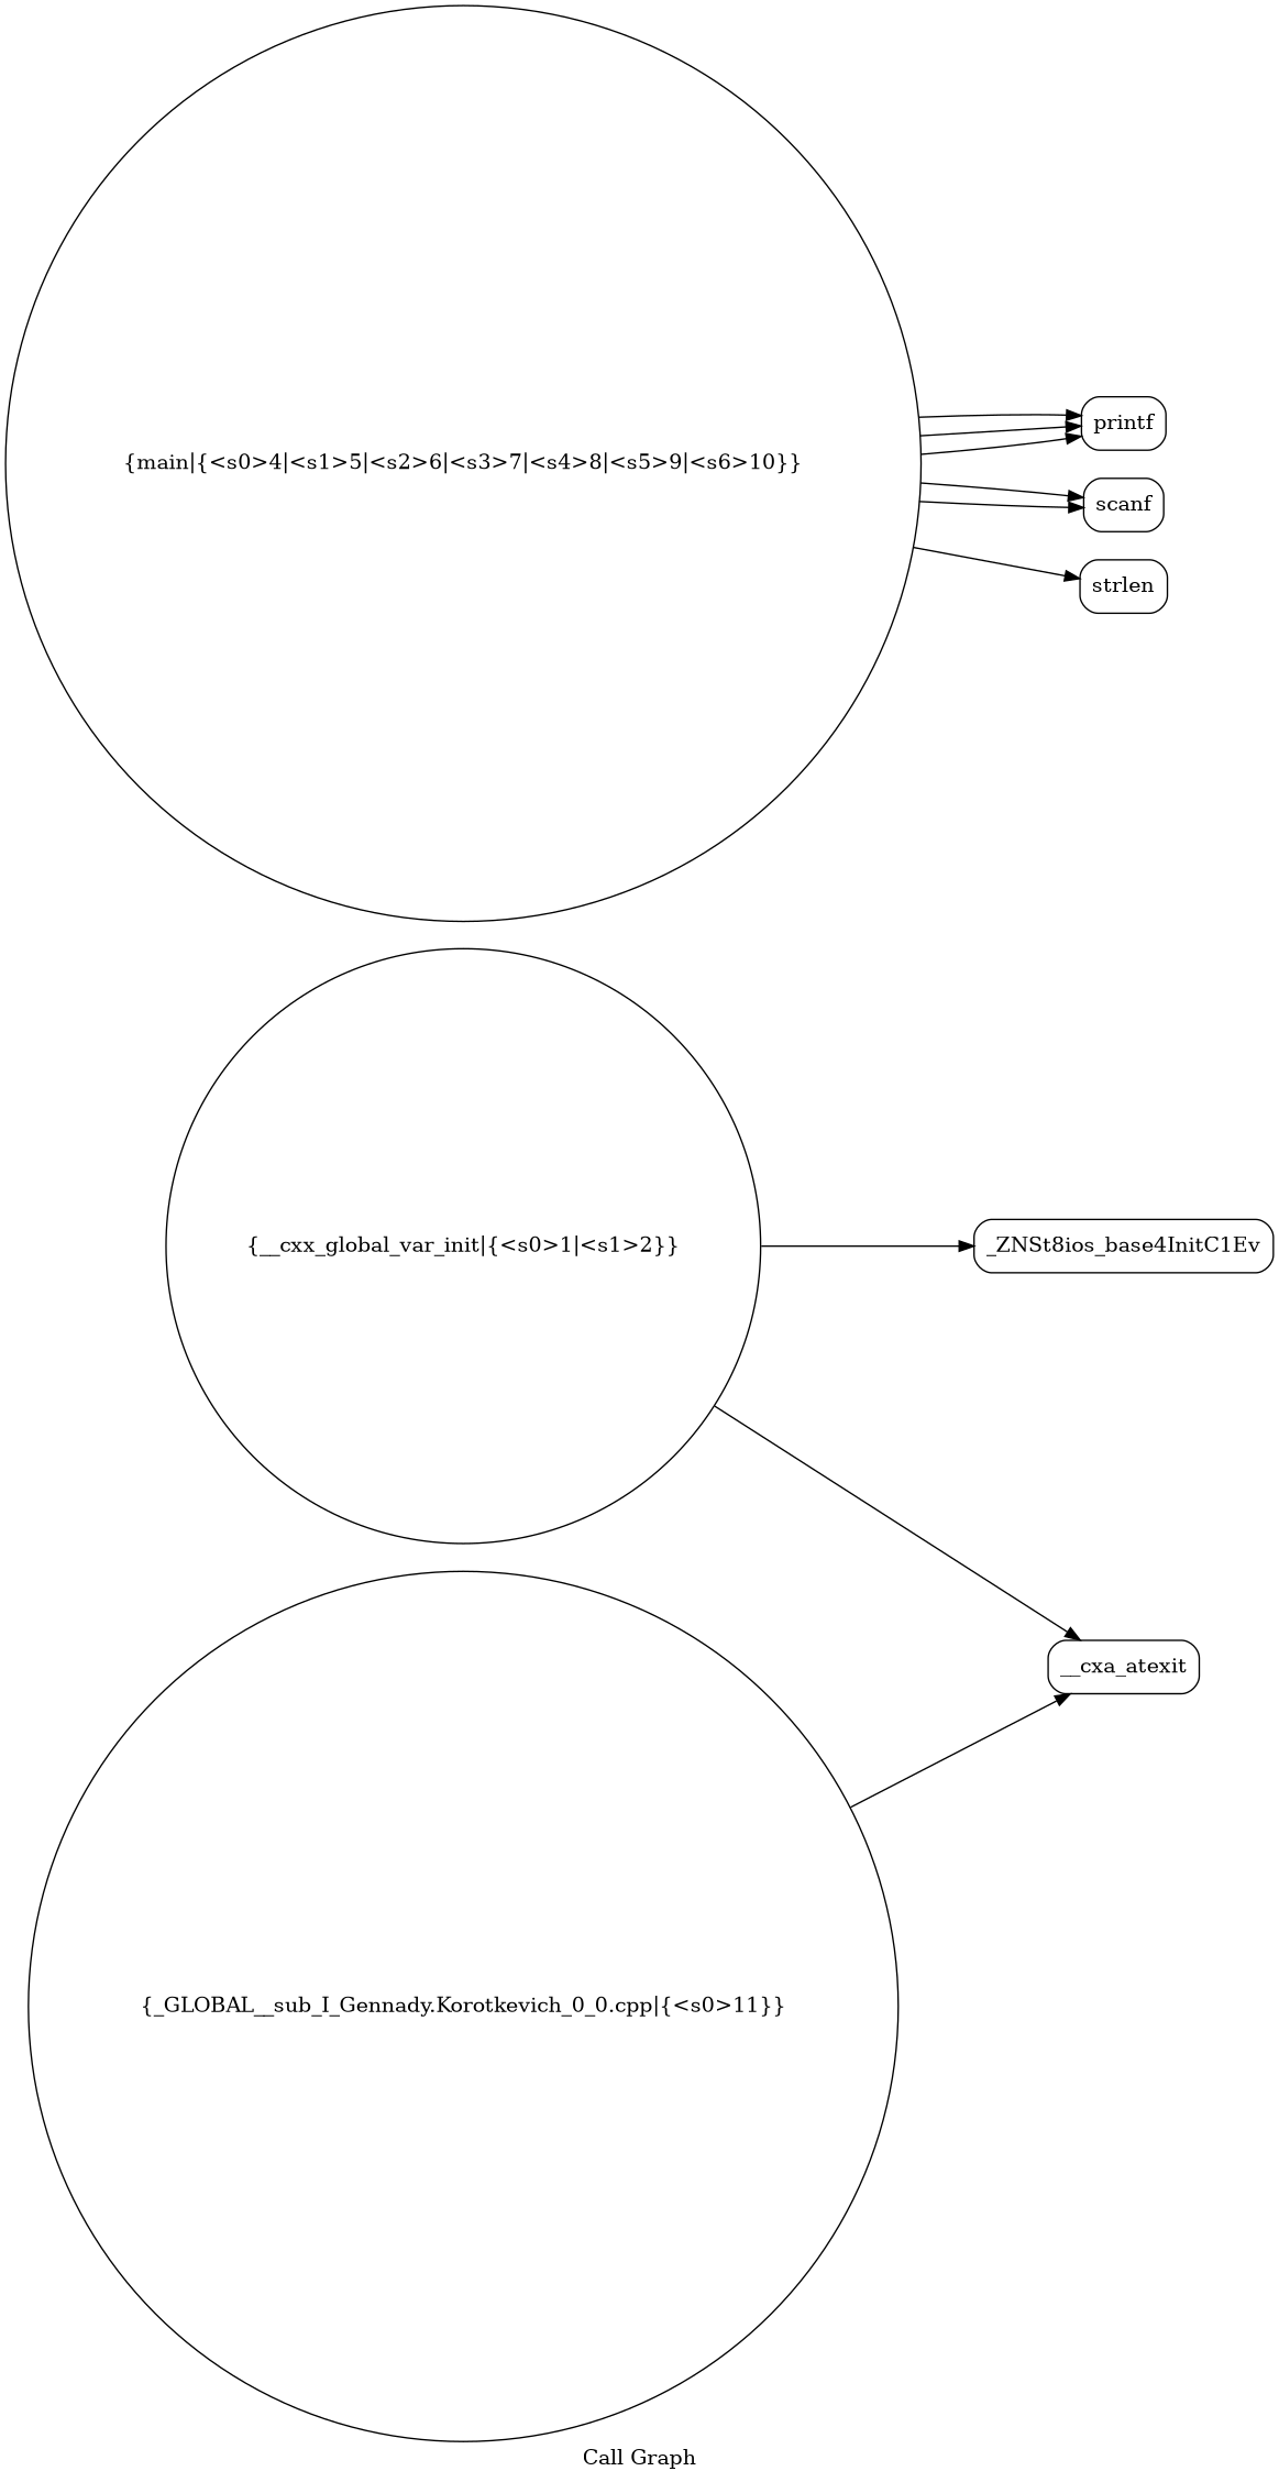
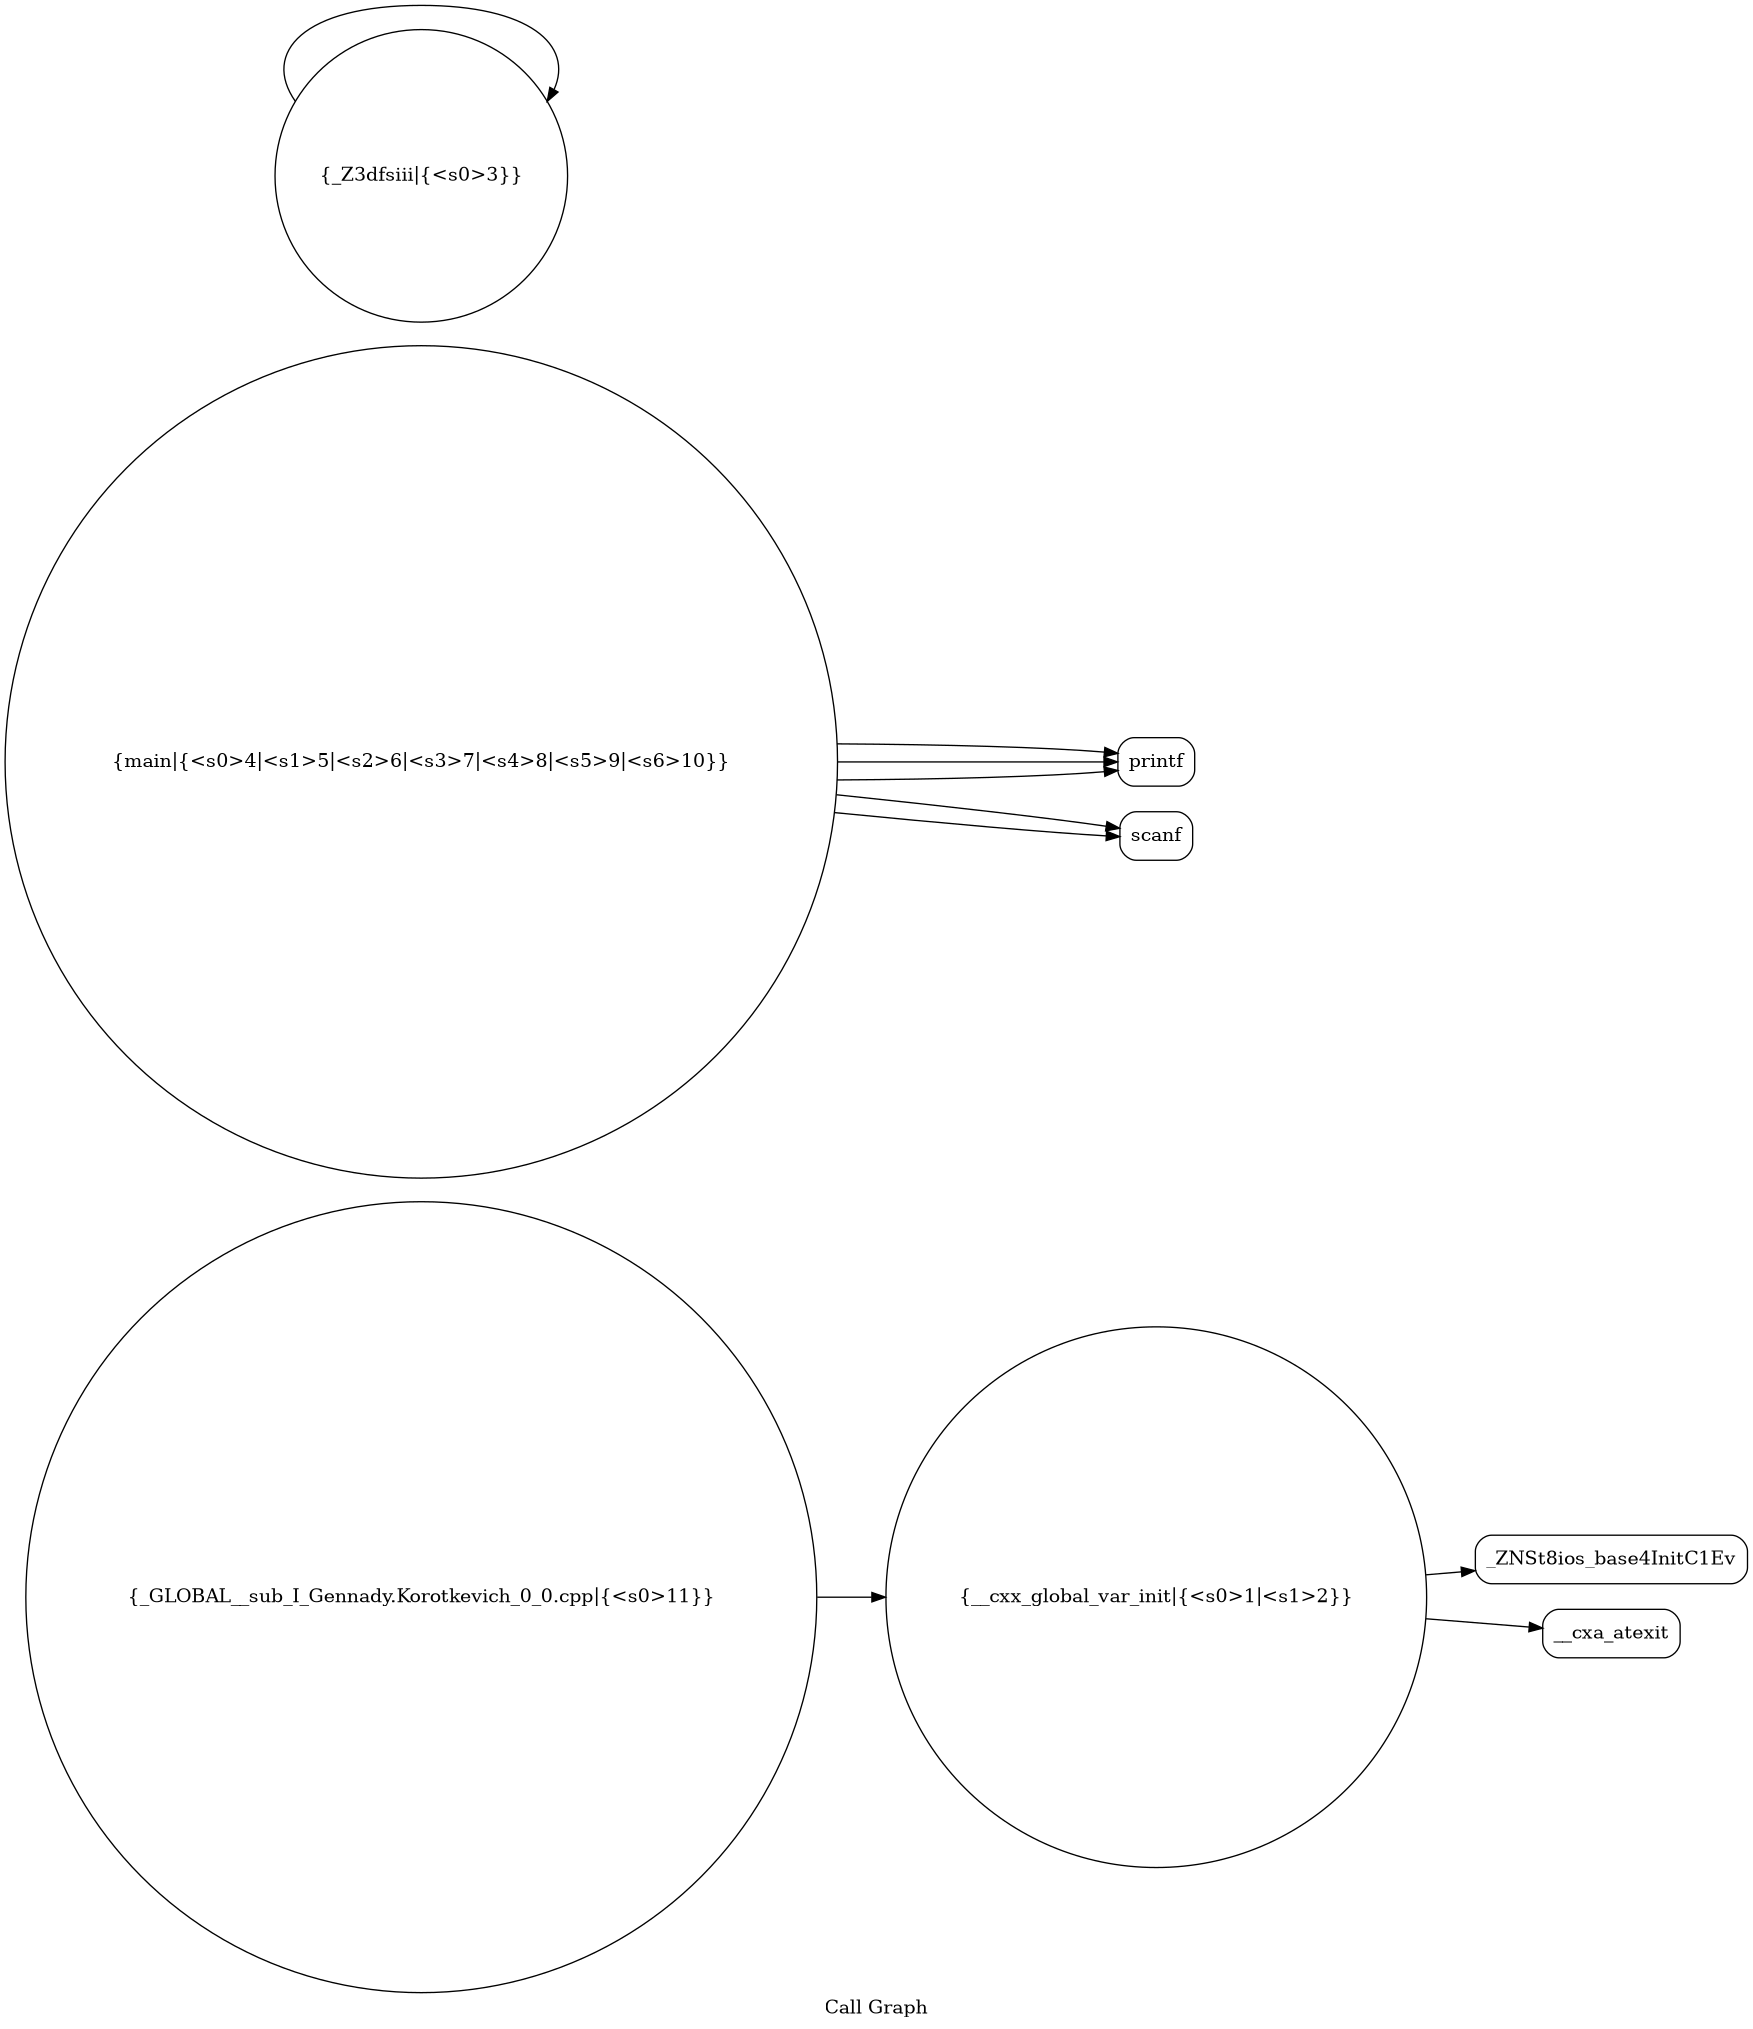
  digraph {
    label="Call Graph"
    rankdir=LR
    node [shape=Mrecord]
    edge [color=black tailport=s0]
    n1 [label="{__cxx_global_var_init|{<s0>1|<s1>2}}" shape=circle]
    n2 [label="{_ZNSt8ios_base4InitC1Ev}"]
    n3 [label="{__cxa_atexit}"]
    n4 [label="{printf}"]
    n5 [label="{_GLOBAL__sub_I_Gennady.Korotkevich_0_0.cpp|{<s0>11}}" shape=circle]
+   n6 [label="{_Z3dfsiii|{<s0>3}}" shape=circle]
    n7 [label="{scanf}"]
-   n8 [label="{strlen}"]
    n9 [label="{main|{<s0>4|<s1>5|<s2>6|<s3>7|<s4>8|<s5>9|<s6>10}}" shape=circle]
    n1 -> n2
    n1 -> n3 [tailport=s1]
-   n5 -> n3
+   n5 -> n1
+   n6 -> n6
    n9 -> n4 [tailport=s1]
    n9 -> n4 [tailport=s4]
    n9 -> n4 [tailport=s6]
    n9 -> n7
    n9 -> n7 [tailport=s2]
-   n9 -> n8 [tailport=s3]
  }
